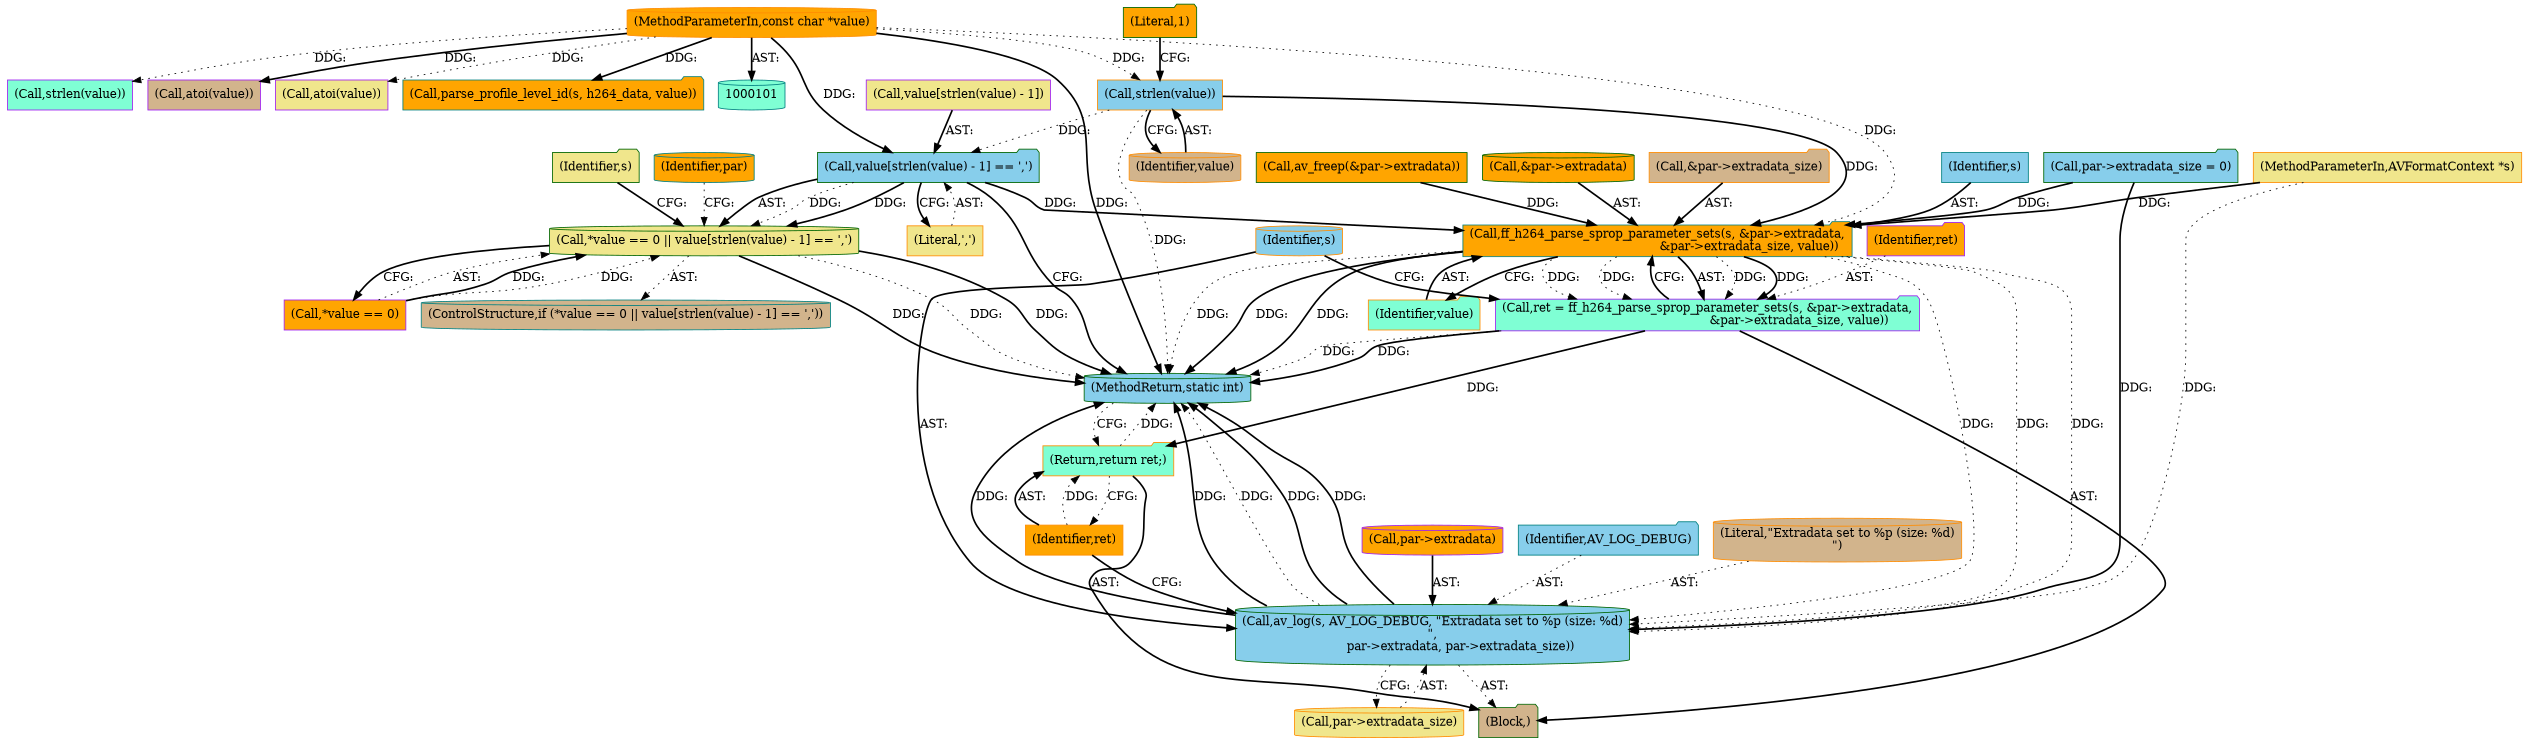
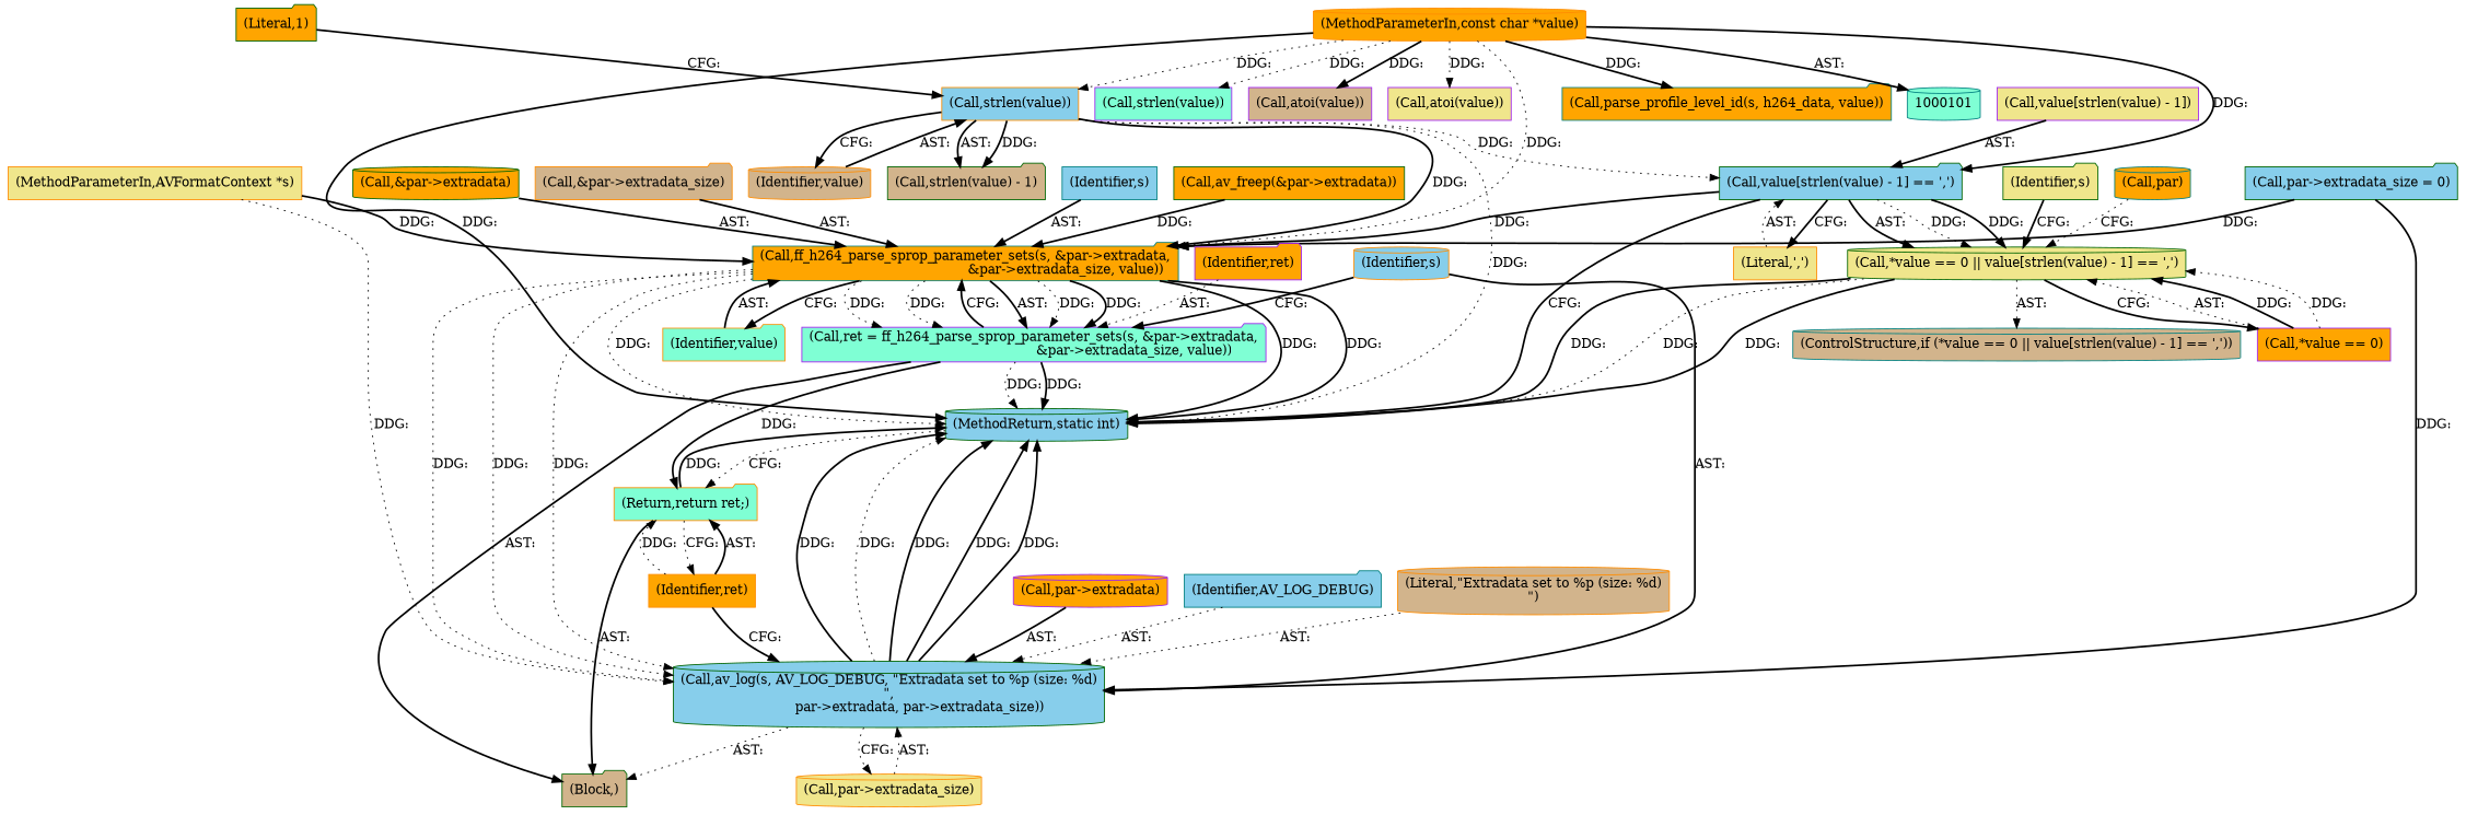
  digraph {
    node [color=darkorange fillcolor=orange shape=folder style=filled]
    edge [style=bold]
    n1 [color=darkgreen fillcolor=skyblue label="(Call,value[strlen(value) - 1] == ',')"]
    n2 [color=darkgreen fillcolor=khaki label="(Call,*value == 0 || value[strlen(value) - 1] == ',')" shape=cylinder]
    n3 [color=teal label="(Call,ff_h264_parse_sprop_parameter_sets(s, &par->extradata,\n                                                 &par->extradata_size, value))"]
    n4 [fillcolor=khaki label="(Literal,',')" shape=box]
    n5 [color=darkgreen fillcolor=skyblue label="(MethodReturn,static int)" shape=cylinder]
    n6 [color=purple label="(Call,*value == 0)" shape=box]
    n7 [color=teal fillcolor=tan label="(ControlStructure,if (*value == 0 || value[strlen(value) - 1] == ','))" shape=cylinder]
    n8 [color=purple fillcolor=aquamarine label="(Call,ret = ff_h264_parse_sprop_parameter_sets(s, &par->extradata,\n                                                 &par->extradata_size, value))"]
    n9 [color=darkgreen fillcolor=skyblue label="(Call,av_log(s, AV_LOG_DEBUG, \"Extradata set to %p (size: %d)\n\",\n               par->extradata, par->extradata_size))" shape=cylinder]
    n10 [fillcolor=aquamarine label="(Identifier,value)"]
    n11 [fillcolor=aquamarine label="(Return,return ret;)"]
    n12 [fillcolor=skyblue label="(Call,strlen(value))" shape=box]
    n13 [fillcolor=tan label="(Identifier,value)" shape=cylinder]
+   n14 [color=darkgreen fillcolor=tan label="(Call,strlen(value) - 1)"]
    n15 [label="(MethodParameterIn,const char *value)" shape=cylinder]
    n16 [color=purple fillcolor=aquamarine label="(Call,strlen(value))" shape=box]
    n17 [color=purple fillcolor=tan label="(Call,atoi(value))" shape=box]
    n18 [color=purple fillcolor=khaki label="(Call,atoi(value))" shape=box]
    n19 [color=teal label="(Call,parse_profile_level_id(s, h264_data, value))"]
    1000101 [color=teal fillcolor=aquamarine shape=cylinder]
    n21 [color=darkgreen fillcolor=tan label="(Block,)"]
    n22 [fillcolor=khaki label="(Call,par->extradata_size)" shape=cylinder]
    n23 [label="(Identifier,ret)" shape=box]
    n24 [fillcolor=skyblue label="(Identifier,s)" shape=cylinder]
    n25 [color=darkgreen fillcolor=skyblue label="(Call,par->extradata_size = 0)"]
    n26 [color=darkgreen label="(Literal,1)"]
    n27 [color=darkgreen label="(Call,&par->extradata)" shape=cylinder]
    n28 [color=purple label="(Identifier,ret)"]
    n29 [fillcolor=tan label="(Call,&par->extradata_size)"]
    n30 [color=teal fillcolor=skyblue label="(Identifier,s)" shape=box]
    n31 [fillcolor=khaki label="(MethodParameterIn,AVFormatContext *s)" shape=box]
    n32 [color=purple label="(Call,par->extradata)" shape=cylinder]
    n33 [color=teal fillcolor=skyblue label="(Identifier,AV_LOG_DEBUG)"]
    n34 [fillcolor=tan label="(Literal,\"Extradata set to %p (size: %d)\n\")" shape=cylinder]
    n35 [color=darkgreen fillcolor=khaki label="(Identifier,s)"]
-   n36 [color=teal label="(Identifier,par)" shape=cylinder]
+   n36 [color=teal label="(Call,par)" shape=cylinder]
    n37 [color=purple fillcolor=khaki label="(Call,value[strlen(value) - 1])" shape=box]
    n38 [color=darkgreen label="(Call,av_freep(&par->extradata))" shape=box]
    n1 -> n2 [label="AST: "]
    n1 -> n2 [label="DDG: " style=dotted]
    n1 -> n2 [label="DDG: "]
    n1 -> n3 [label="DDG: "]
    n1 -> n4 [label="CFG: "]
    n1 -> n5 [label="CFG: "]
    n2 -> n5 [label="DDG: "]
    n2 -> n5 [label="DDG: " style=dotted]
    n2 -> n5 [label="DDG: "]
    n2 -> n6 [label="CFG: "]
    n2 -> n7 [label="AST: " style=dotted]
    n3 -> n5 [label="DDG: "]
    n3 -> n5 [label="DDG: " style=dotted]
    n3 -> n5 [label="DDG: "]
    n3 -> n8 [label="AST: "]
    n3 -> n8 [label="DDG: " style=dotted]
    n3 -> n8 [label="DDG: "]
    n3 -> n8 [label="DDG: " style=dotted]
    n3 -> n8 [label="DDG: " style=dotted]
    n3 -> n9 [label="DDG: " style=dotted]
    n3 -> n9 [label="DDG: " style=dotted]
    n3 -> n9 [label="DDG: " style=dotted]
    n3 -> n10 [label="CFG: "]
    n4 -> n1 [label="AST: " style=dotted]
    n5 -> n11 [label="CFG: " style=dotted]
    n6 -> n2 [label="AST: " style=dotted]
    n6 -> n2 [label="DDG: "]
    n6 -> n2 [label="DDG: " style=dotted]
    n8 -> n3 [label="CFG: "]
    n8 -> n5 [label="DDG: " style=dotted]
    n8 -> n5 [label="DDG: "]
    n8 -> n11 [label="DDG: "]
    n8 -> n21 [label="AST: "]
    n9 -> n5 [label="DDG: "]
    n9 -> n5 [label="DDG: " style=dotted]
    n9 -> n5 [label="DDG: "]
    n9 -> n5 [label="DDG: "]
    n9 -> n5 [label="DDG: "]
    n9 -> n21 [label="AST: " style=dotted]
    n9 -> n22 [label="CFG: " style=dotted]
    n10 -> n3 [label="AST: "]
-   n11 -> n5 [label="DDG: " style=dotted]
+   n11 -> n5 [label="DDG: "]
    n11 -> n21 [label="AST: "]
    n11 -> n23 [label="CFG: " style=dotted]
    n12 -> n1 [label="DDG: " style=dotted]
    n12 -> n3 [label="DDG: "]
    n12 -> n5 [label="DDG: " style=dotted]
    n12 -> n13 [label="CFG: "]
+   n12 -> n14 [label="AST: "]
+   n12 -> n14 [label="DDG: "]
    n13 -> n12 [label="AST: "]
    n15 -> n1 [label="DDG: "]
    n15 -> n3 [label="DDG: " style=dotted]
    n15 -> n5 [label="DDG: "]
    n15 -> n12 [label="DDG: " style=dotted]
    n15 -> n16 [label="DDG: " style=dotted]
    n15 -> n17 [label="DDG: "]
    n15 -> n18 [label="DDG: " style=dotted]
    n15 -> n19 [label="DDG: "]
    n15 -> 1000101 [label="AST: "]
    n22 -> n9 [label="AST: " style=dotted]
    n23 -> n9 [label="CFG: "]
    n23 -> n11 [label="AST: "]
    n23 -> n11 [label="DDG: " style=dotted]
    n24 -> n8 [label="CFG: "]
    n24 -> n9 [label="AST: "]
    n25 -> n3 [label="DDG: "]
    n25 -> n9 [label="DDG: "]
    n26 -> n12 [label="CFG: "]
    n27 -> n3 [label="AST: "]
    n28 -> n8 [label="AST: " style=dotted]
    n29 -> n3 [label="AST: "]
    n30 -> n3 [label="AST: "]
    n31 -> n3 [label="DDG: "]
    n31 -> n9 [label="DDG: " style=dotted]
    n32 -> n9 [label="AST: "]
    n33 -> n9 [label="AST: " style=dotted]
    n34 -> n9 [label="AST: " style=dotted]
    n35 -> n2 [label="CFG: "]
    n36 -> n2 [label="CFG: " style=dotted]
    n37 -> n1 [label="AST: "]
    n38 -> n3 [label="DDG: "]
  }
